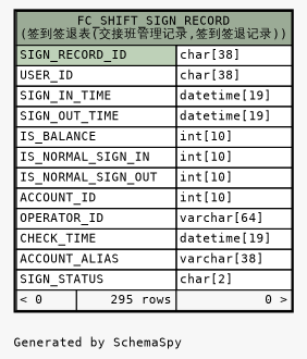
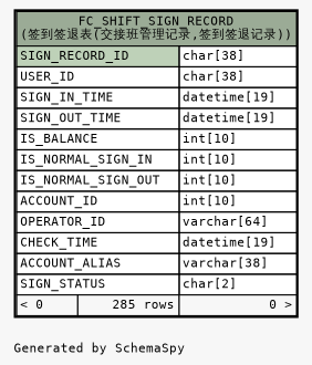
  digraph {
    bgcolor="#f7f7f7"
    fontname="DejaVu Sans Mono"
    fontsize=11
    label="\nGenerated by SchemaSpy"
    labeljust=l
    nodesep=0.18
    rankdir=RL
    ranksep=0.46
-   n1 [fontname="DejaVu Sans Mono" fontsize=11 label=<     <TABLE BORDER="2" CELLBORDER="1" CELLSPACING="0" BGCOLOR="#ffffff">       <TR><TD COLSPAN="3" BGCOLOR="#9bab96" ALIGN="CENTER">FC_SHIFT_SIGN_RECORD<br/>(签到签退表(交接班管理记录,签到签退记录))</TD></TR>       <TR><TD PORT="SIGN_RECORD_ID" COLSPAN="2" BGCOLOR="#bed1b8" ALIGN="LEFT">SIGN_RECORD_ID</TD><TD PORT="SIGN_RECORD_ID.type" ALIGN="LEFT">char[38]</TD></TR>       <TR><TD PORT="USER_ID" COLSPAN="2" ALIGN="LEFT">USER_ID</TD><TD PORT="USER_ID.type" ALIGN="LEFT">char[38]</TD></TR>       <TR><TD PORT="SIGN_IN_TIME" COLSPAN="2" ALIGN="LEFT">SIGN_IN_TIME</TD><TD PORT="SIGN_IN_TIME.type" ALIGN="LEFT">datetime[19]</TD></TR>       <TR><TD PORT="SIGN_OUT_TIME" COLSPAN="2" ALIGN="LEFT">SIGN_OUT_TIME</TD><TD PORT="SIGN_OUT_TIME.type" ALIGN="LEFT">datetime[19]</TD></TR>       <TR><TD PORT="IS_BALANCE" COLSPAN="2" ALIGN="LEFT">IS_BALANCE</TD><TD PORT="IS_BALANCE.type" ALIGN="LEFT">int[10]</TD></TR>       <TR><TD PORT="IS_NORMAL_SIGN_IN" COLSPAN="2" ALIGN="LEFT">IS_NORMAL_SIGN_IN</TD><TD PORT="IS_NORMAL_SIGN_IN.type" ALIGN="LEFT">int[10]</TD></TR>       <TR><TD PORT="IS_NORMAL_SIGN_OUT" COLSPAN="2" ALIGN="LEFT">IS_NORMAL_SIGN_OUT</TD><TD PORT="IS_NORMAL_SIGN_OUT.type" ALIGN="LEFT">int[10]</TD></TR>       <TR><TD PORT="ACCOUNT_ID" COLSPAN="2" ALIGN="LEFT">ACCOUNT_ID</TD><TD PORT="ACCOUNT_ID.type" ALIGN="LEFT">int[10]</TD></TR>       <TR><TD PORT="OPERATOR_ID" COLSPAN="2" ALIGN="LEFT">OPERATOR_ID</TD><TD PORT="OPERATOR_ID.type" ALIGN="LEFT">varchar[64]</TD></TR>       <TR><TD PORT="CHECK_TIME" COLSPAN="2" ALIGN="LEFT">CHECK_TIME</TD><TD PORT="CHECK_TIME.type" ALIGN="LEFT">datetime[19]</TD></TR>       <TR><TD PORT="ACCOUNT_ALIAS" COLSPAN="2" ALIGN="LEFT">ACCOUNT_ALIAS</TD><TD PORT="ACCOUNT_ALIAS.type" ALIGN="LEFT">varchar[38]</TD></TR>       <TR><TD PORT="SIGN_STATUS" COLSPAN="2" ALIGN="LEFT">SIGN_STATUS</TD><TD PORT="SIGN_STATUS.type" ALIGN="LEFT">char[2]</TD></TR>       <TR><TD ALIGN="LEFT" BGCOLOR="#f7f7f7">&lt; 0</TD><TD ALIGN="RIGHT" BGCOLOR="#f7f7f7">295 rows</TD><TD ALIGN="RIGHT" BGCOLOR="#f7f7f7">0 &gt;</TD></TR>     </TABLE>> shape=plaintext]
+   n1 [fontname="DejaVu Sans Mono" fontsize=11 label=<     <TABLE BORDER="2" CELLBORDER="1" CELLSPACING="0" BGCOLOR="#ffffff">       <TR><TD COLSPAN="3" BGCOLOR="#9bab96" ALIGN="CENTER">FC_SHIFT_SIGN_RECORD<br/>(签到签退表(交接班管理记录,签到签退记录))</TD></TR>       <TR><TD PORT="SIGN_RECORD_ID" COLSPAN="2" BGCOLOR="#bed1b8" ALIGN="LEFT">SIGN_RECORD_ID</TD><TD PORT="SIGN_RECORD_ID.type" ALIGN="LEFT">char[38]</TD></TR>       <TR><TD PORT="USER_ID" COLSPAN="2" ALIGN="LEFT">USER_ID</TD><TD PORT="USER_ID.type" ALIGN="LEFT">char[38]</TD></TR>       <TR><TD PORT="SIGN_IN_TIME" COLSPAN="2" ALIGN="LEFT">SIGN_IN_TIME</TD><TD PORT="SIGN_IN_TIME.type" ALIGN="LEFT">datetime[19]</TD></TR>       <TR><TD PORT="SIGN_OUT_TIME" COLSPAN="2" ALIGN="LEFT">SIGN_OUT_TIME</TD><TD PORT="SIGN_OUT_TIME.type" ALIGN="LEFT">datetime[19]</TD></TR>       <TR><TD PORT="IS_BALANCE" COLSPAN="2" ALIGN="LEFT">IS_BALANCE</TD><TD PORT="IS_BALANCE.type" ALIGN="LEFT">int[10]</TD></TR>       <TR><TD PORT="IS_NORMAL_SIGN_IN" COLSPAN="2" ALIGN="LEFT">IS_NORMAL_SIGN_IN</TD><TD PORT="IS_NORMAL_SIGN_IN.type" ALIGN="LEFT">int[10]</TD></TR>       <TR><TD PORT="IS_NORMAL_SIGN_OUT" COLSPAN="2" ALIGN="LEFT">IS_NORMAL_SIGN_OUT</TD><TD PORT="IS_NORMAL_SIGN_OUT.type" ALIGN="LEFT">int[10]</TD></TR>       <TR><TD PORT="ACCOUNT_ID" COLSPAN="2" ALIGN="LEFT">ACCOUNT_ID</TD><TD PORT="ACCOUNT_ID.type" ALIGN="LEFT">int[10]</TD></TR>       <TR><TD PORT="OPERATOR_ID" COLSPAN="2" ALIGN="LEFT">OPERATOR_ID</TD><TD PORT="OPERATOR_ID.type" ALIGN="LEFT">varchar[64]</TD></TR>       <TR><TD PORT="CHECK_TIME" COLSPAN="2" ALIGN="LEFT">CHECK_TIME</TD><TD PORT="CHECK_TIME.type" ALIGN="LEFT">datetime[19]</TD></TR>       <TR><TD PORT="ACCOUNT_ALIAS" COLSPAN="2" ALIGN="LEFT">ACCOUNT_ALIAS</TD><TD PORT="ACCOUNT_ALIAS.type" ALIGN="LEFT">varchar[38]</TD></TR>       <TR><TD PORT="SIGN_STATUS" COLSPAN="2" ALIGN="LEFT">SIGN_STATUS</TD><TD PORT="SIGN_STATUS.type" ALIGN="LEFT">char[2]</TD></TR>       <TR><TD ALIGN="LEFT" BGCOLOR="#f7f7f7">&lt; 0</TD><TD ALIGN="RIGHT" BGCOLOR="#f7f7f7">285 rows</TD><TD ALIGN="RIGHT" BGCOLOR="#f7f7f7">0 &gt;</TD></TR>     </TABLE>> shape=plaintext]
  }
